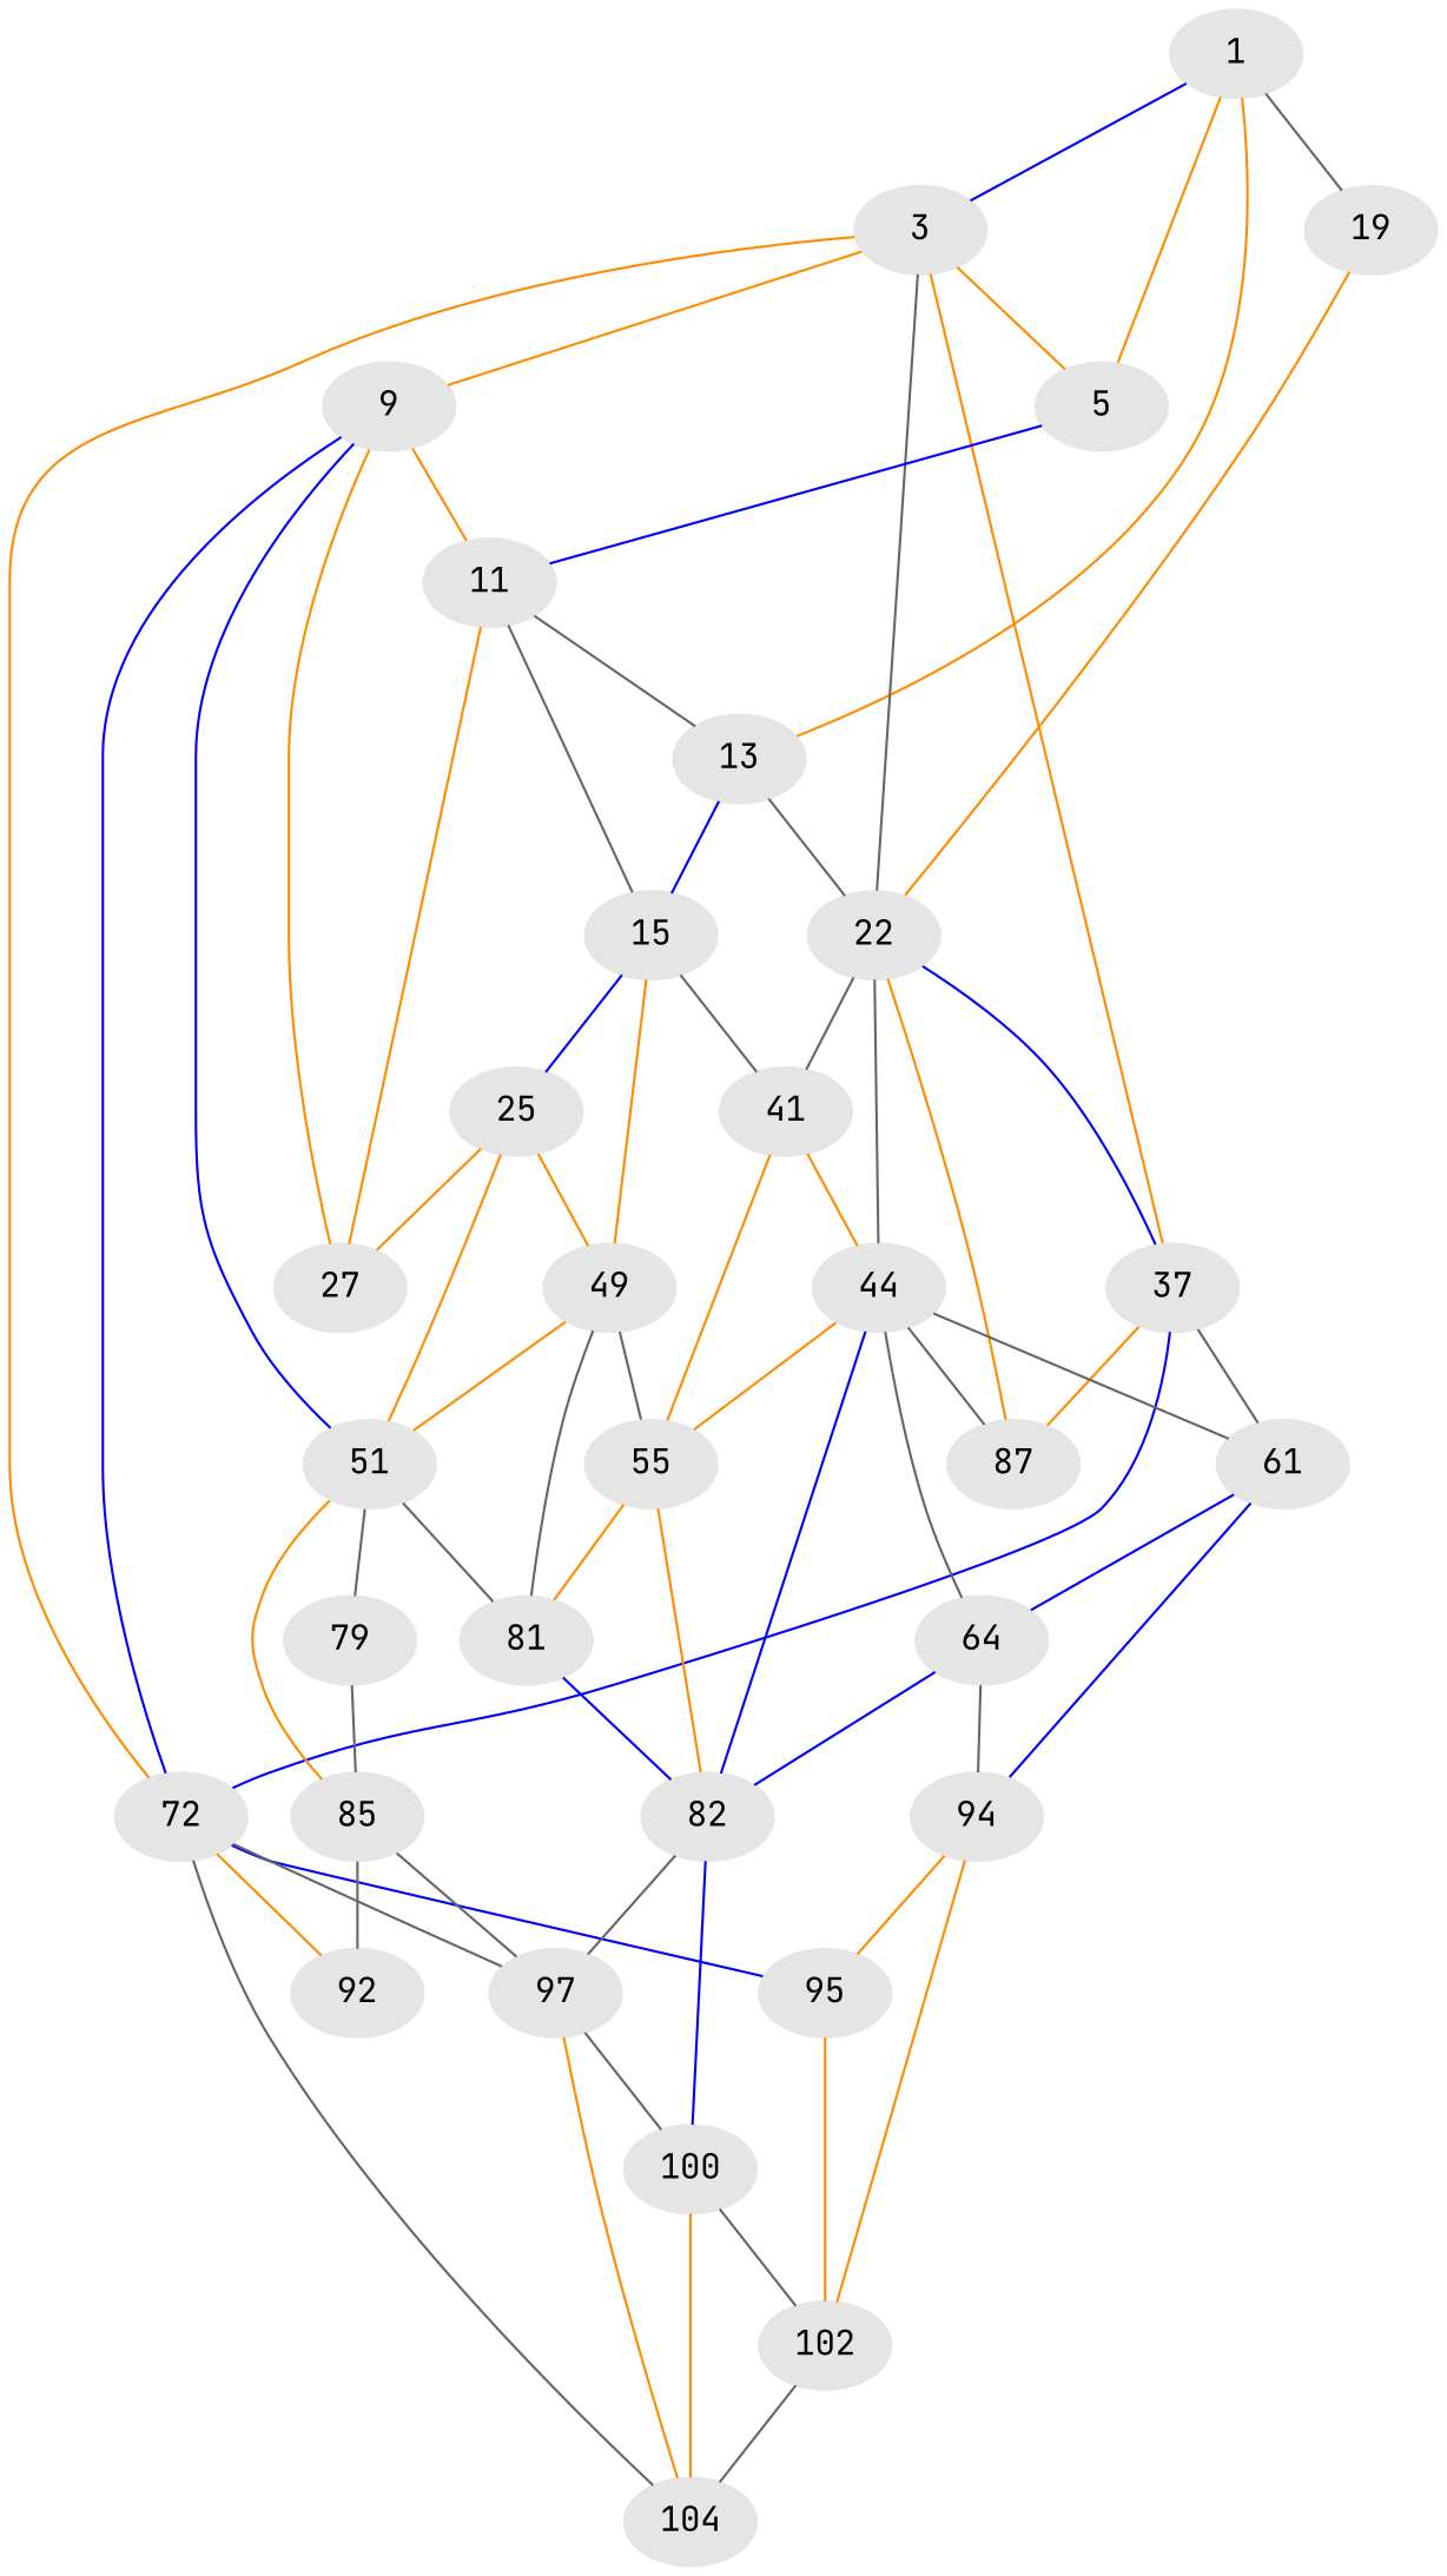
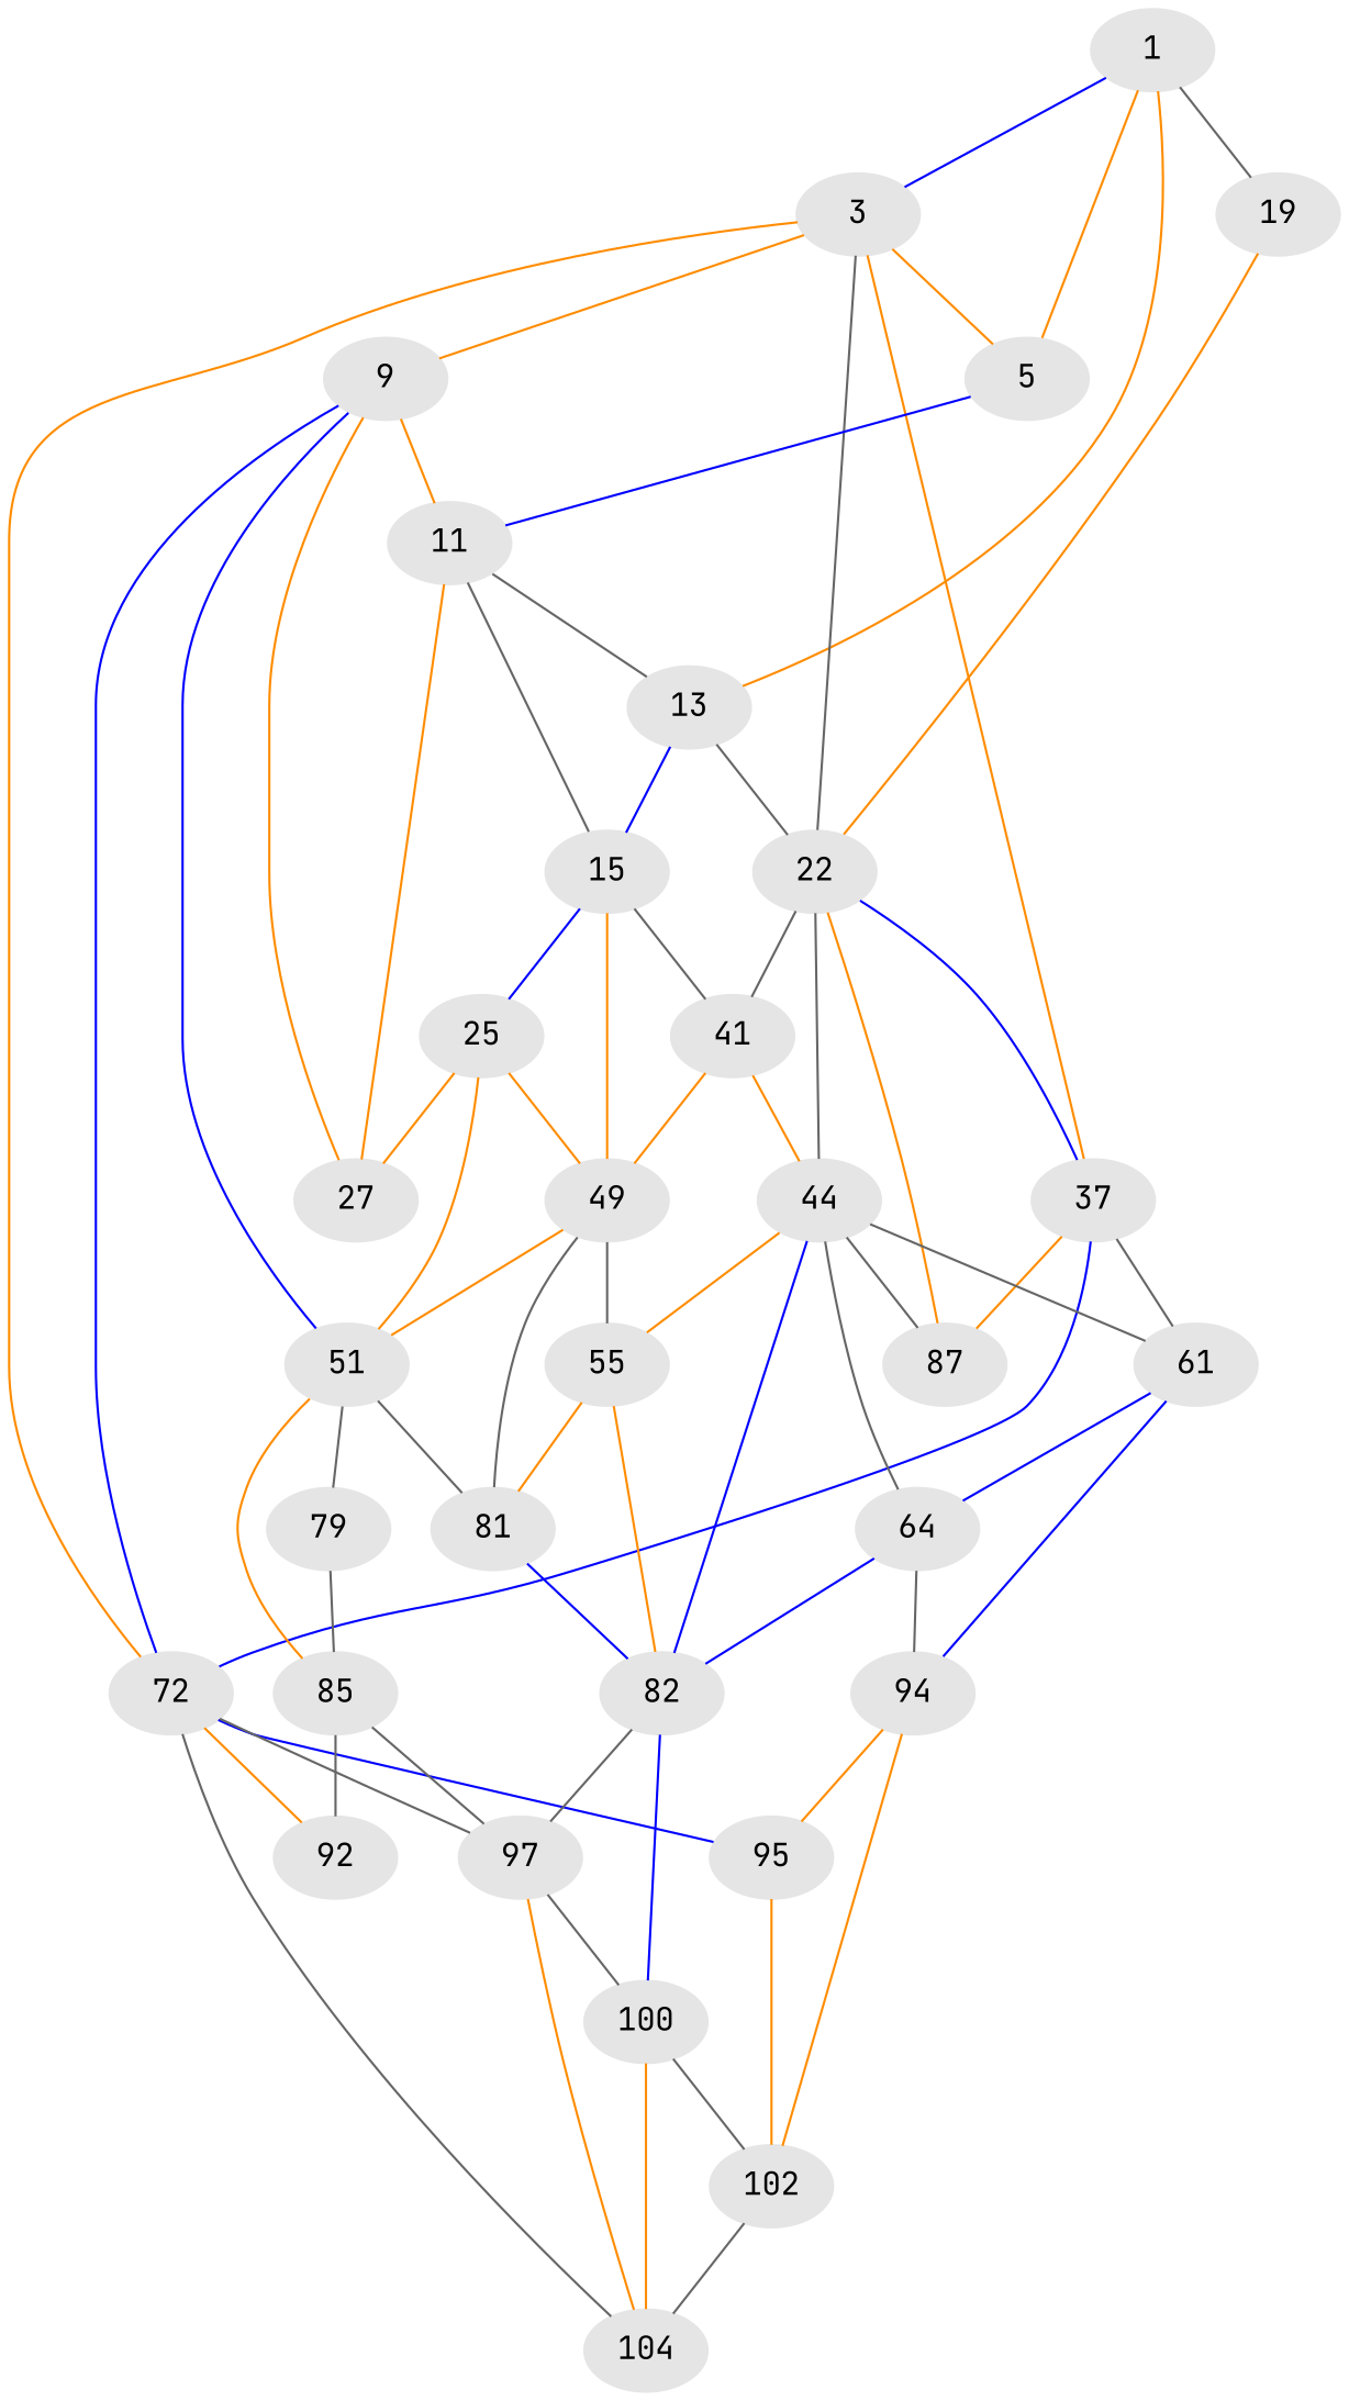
  graph {
    fontname="JetBrains Mono"
    node [color=gray90 fontname="JetBrains Mono" style=filled]
    edge [color=darkorange fontname="JetBrains Mono"]
    1 [super="+2+6"]
    3 [super="+21+4"]
    5 [super="+8"]
    13 [super="+14+18"]
    19
    9 [super="+32+10"]
    22 [super="+31+23"]
    37 [super="+38+74"]
    72 [super="+93+73"]
    11 [super="+12+17"]
    15 [super="+43+16"]
    27
    51 [super="+52+54"]
    41 [super="+46+42"]
    44 [super="+60+45"]
    n16 [label=87]
    61 [super="+62+66"]
    92
    95
    97 [super="+98"]
    104 [super="+105+108"]
    81 [super="+87"]
    79 [super="+80"]
    85 [super="+99+86"]
    25 [super="+26+50"]
    49 [super="+57"]
    55 [super="+59+56"]
    64 [super="+88"]
    82 [super="+89+83"]
    94 [super="+96"]
    100 [super="+101+103"]
    102 [super="+107"]
    1 -- 3 [color=blue]
    1 -- 5
    1 -- 13
    1 -- 19 [color=gray40 weight=2]
    3 -- 5
    3 -- 9
    3 -- 22 [color=gray40]
    3 -- 37
    3 -- 72
    5 -- 11 [color=blue]
    13 -- 22 [color=gray40 weight=2]
    13 -- 15 [color=blue]
    19 -- 22
    9 -- 72 [color=blue]
    9 -- 11 [weight=2]
    9 -- 27
    9 -- 51 [color=blue]
    22 -- 37 [color=blue]
    22 -- 41 [color=gray40 weight=2]
    22 -- 44 [color=gray40]
    22 -- n16
    37 -- 72 [color=blue]
    37 -- n16
    37 -- 61 [color=gray40 weight=2]
    72 -- 92
    72 -- 95 [color=blue]
    72 -- 97 [color=gray40]
    72 -- 104 [color=gray40]
    11 -- 13 [color=gray40]
    11 -- 15 [color=gray40]
    11 -- 27
    15 -- 41 [color=gray40]
    15 -- 25 [color=blue]
    15 -- 49
    51 -- 81 [color=gray40]
    51 -- 79 [color=gray40 weight=2]
    51 -- 85
    41 -- 44
-   41 -- 55
+   41 -- 49
    44 -- n16 [color=gray40]
    44 -- 61 [color=gray40]
    44 -- 55
    44 -- 64 [color=gray40]
    44 -- 82 [color=blue]
    61 -- 64 [color=blue]
    61 -- 94 [color=blue]
    95 -- 102
    97 -- 104
    97 -- 100 [color=gray40]
    81 -- 82 [color=blue]
    79 -- 85 [color=gray40 weight=2]
    85 -- 92 [color=gray40 weight=2]
    85 -- 97 [color=gray40]
    25 -- 27
    25 -- 51 [weight=2]
    25 -- 49
    49 -- 51
    49 -- 81 [color=gray40]
    49 -- 55 [color=gray40 weight=2]
    55 -- 81
    55 -- 82
    64 -- 82 [color=blue]
    64 -- 94 [color=gray40]
    82 -- 97 [color=gray40]
    82 -- 100 [color=blue]
    94 -- 95
    94 -- 102
    100 -- 104 [weight=2]
    100 -- 102 [color=gray40]
    102 -- 104 [color=gray40]
  }
